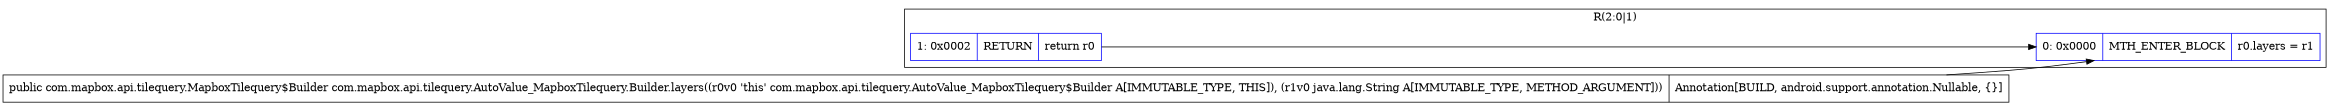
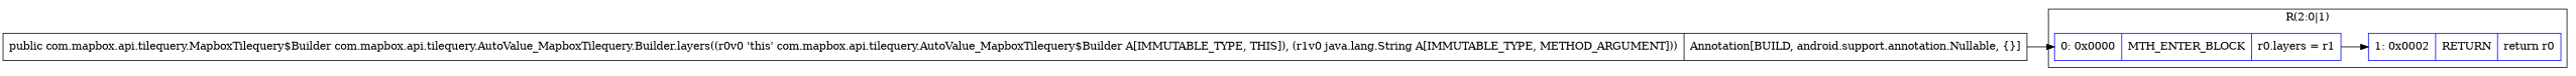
  digraph {
    rankdir=LR
    node [color=blue shape=record]
    n1 [label="{0\:\ 0x0000|MTH_ENTER_BLOCK\l|r0.layers = r1\l}"]
    n2 [label="{1\:\ 0x0002|RETURN\l|return r0\l}"]
    n3 [label="{public com.mapbox.api.tilequery.MapboxTilequery$Builder com.mapbox.api.tilequery.AutoValue_MapboxTilequery.Builder.layers((r0v0 'this' com.mapbox.api.tilequery.AutoValue_MapboxTilequery$Builder A[IMMUTABLE_TYPE, THIS]), (r1v0 java.lang.String A[IMMUTABLE_TYPE, METHOD_ARGUMENT]))  | Annotation[BUILD, android.support.annotation.Nullable, \{\}]\l}" color=""]
    subgraph cluster_1 {
      label="R(2:0|1)"
      n1
      n2
    }
-   n2 -> n1
+   n1 -> n2
    n3 -> n1
  }
